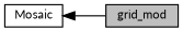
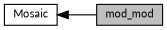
  digraph {
    rankdir=LR
    fontname=Lato
    node [color=black fontname=Lato fontsize=10 shape=box style=filled]
    n1 [fillcolor=white height=0.2 label=Mosaic width=0.4]
-   n2 [fillcolor=grey75 fontcolor=black height=0.2 label=grid_mod width=0.4]
+   n2 [fillcolor=grey75 fontcolor=black height=0.2 label=mod_mod width=0.4]
    n1 -> n2 [dir=back fontname=Lato fontsize=10 labelfontname=Helvetica labelfontsize=10 shape=plaintext style=solid]
  }
